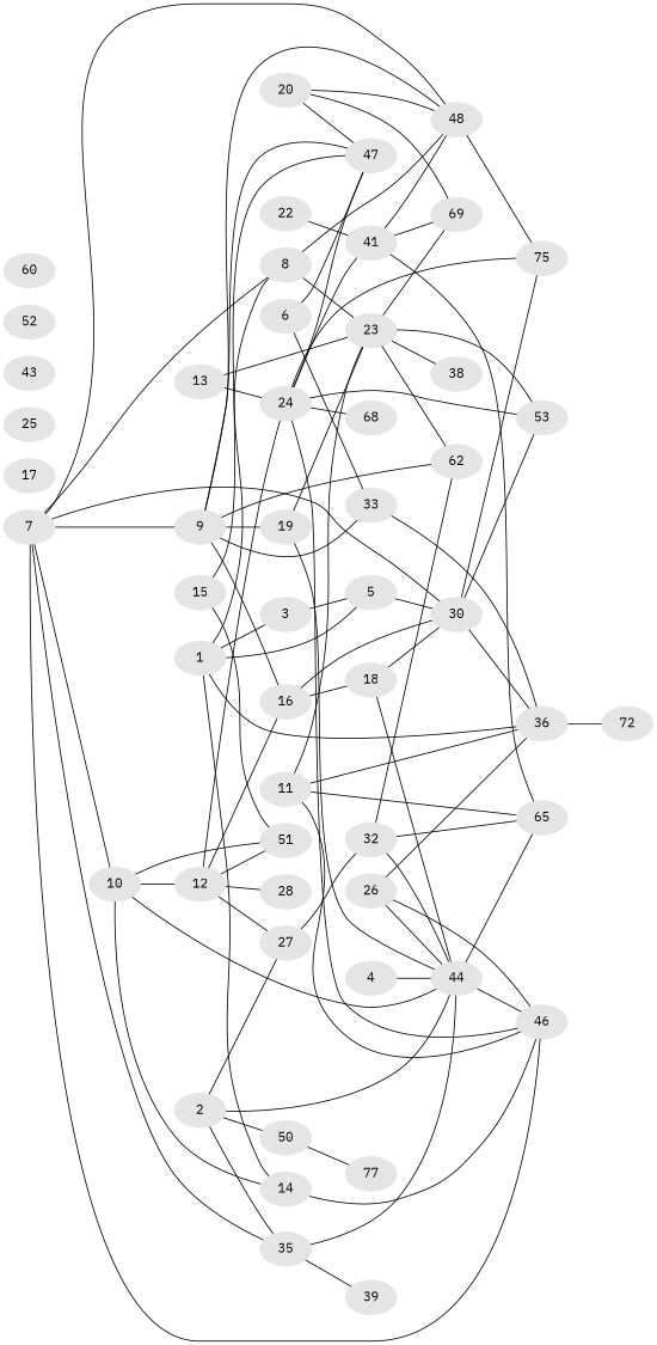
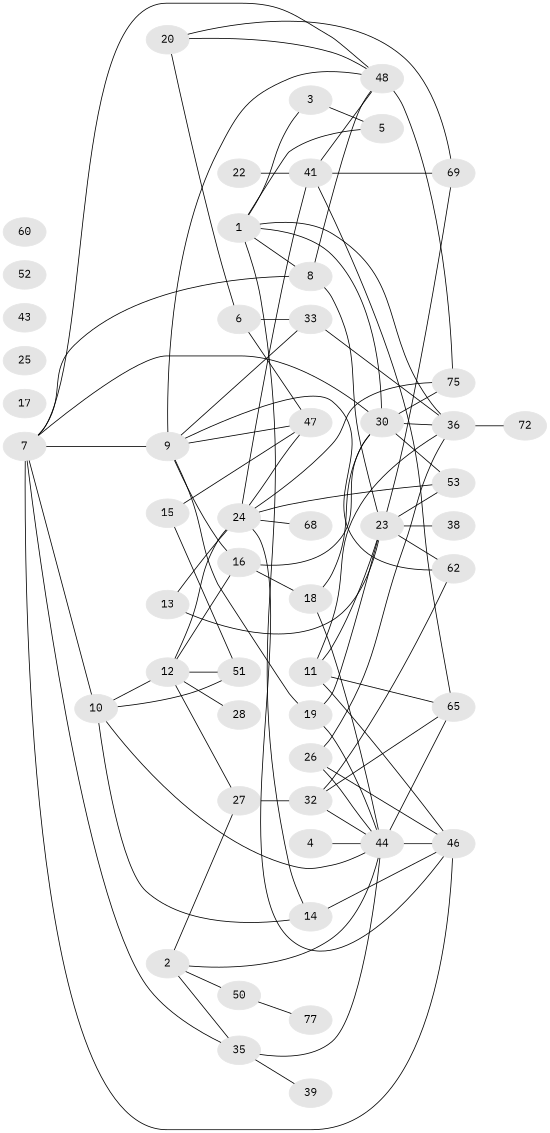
  graph {
    fontname="IBM Plex Mono"
    rankdir=LR
    node [color=gray90 fontname="IBM Plex Mono" style=filled]
    edge [fontname="IBM Plex Mono"]
    1 [super="+58"]
    3 [super="+45"]
    5
    8 [super="+21"]
    14 [super="+81"]
    30 [super="+40"]
    36 [super="+78"]
    48 [super="+80"]
    23 [super="+59"]
    46 [super="+79"]
    53 [super="+73"]
    75
    72 [super="+74"]
    2 [super="+55"]
    27
    35
    44 [super="+63"]
    50
    32 [super="+56"]
    39
    65
    77
    4
    6
    33
    47 [super="+49"]
    7 [super="+76"]
    9 [super="+66"]
    10 [super="+29"]
    16 [super="+42"]
    19 [super="+31"]
    62
    12 [super="+57"]
    51 [super="+67"]
    41 [super="+54"]
    n36 [label=69]
    38
    18 [super="+37"]
    24 [super="+71"]
    28
    11 [super="+70"]
    68
    13
    15
    17
    20 [super="+61"]
    22
    25
    26 [super="+69"]
    43
    52
    60
    1 -- 3
    1 -- 5
    1 -- 8
    1 -- 14
-   5 -- 30
+   1 -- 30
    1 -- 36
    3 -- 5
    8 -- 48
    8 -- 23
    14 -- 46
    30 -- 36
    30 -- 53
    30 -- 75
    36 -- 72
    48 -- 75
    23 -- 53
    23 -- 62
    23 -- n36
    23 -- 38
    2 -- 27
    2 -- 35
    2 -- 44
    2 -- 50
    27 -- 32
    35 -- 44
    35 -- 39
    44 -- 46 [weight=2]
    44 -- 65
    50 -- 77
    32 -- 44
    32 -- 65
    32 -- 62
    4 -- 44
    6 -- 33
    6 -- 47
    33 -- 36
    7 -- 8
    7 -- 30
    7 -- 48
    7 -- 46
    7 -- 35
    7 -- 9
    7 -- 10
    9 -- 48
    9 -- 33
    9 -- 47
    9 -- 16 [weight=2]
    9 -- 19
    9 -- 62
    10 -- 14
    10 -- 44
    10 -- 12
    10 -- 51
    16 -- 30 [weight=2]
    16 -- 18
    19 -- 23
    19 -- 44
    12 -- 27
    12 -- 16
    12 -- 51
    12 -- 24
    12 -- 28
    41 -- 48
    41 -- 65
    41 -- n36
    18 -- 30
    18 -- 44
    24 -- 46
    24 -- 53
    24 -- 75
    24 -- 47
    24 -- 41
    24 -- 68
    11 -- 36
    11 -- 23
    11 -- 46
    11 -- 65
    13 -- 23
    13 -- 24
    15 -- 47
    15 -- 51
    20 -- 48
-   20 -- 47
+   20 -- 6
    20 -- n36
    22 -- 41
    26 -- 36
    26 -- 46
    26 -- 44
  }
